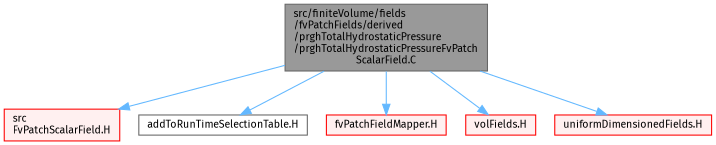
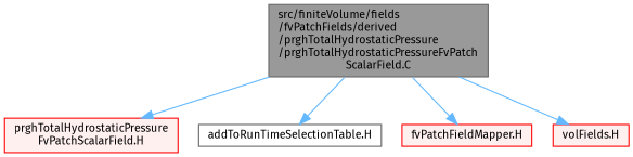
  digraph {
    fontname="Fira Sans"
    node [color=red fillcolor="#FFF0F0" fontname="Fira Sans" fontsize=10 shape=box style=filled]
    edge [color=steelblue1 fontname="Fira Sans" fontsize=10 labelfontname=Helvetica labelfontsize=10 style=solid]
    n1 [color=gray40 fillcolor=grey60 fontcolor=black height=0.2 label="src/finiteVolume/fields\l/fvPatchFields/derived\l/prghTotalHydrostaticPressure\l/prghTotalHydrostaticPressureFvPatch\lScalarField.C" width=0.4]
-   n2 [height=0.2 label="src\lFvPatchScalarField.H" width=0.4]
+   n2 [height=0.2 label="prghTotalHydrostaticPressure\lFvPatchScalarField.H" width=0.4]
    n3 [color=grey40 fillcolor=white height=0.2 label="addToRunTimeSelectionTable.H" width=0.4]
    n4 [height=0.2 label="fvPatchFieldMapper.H" width=0.4]
    n5 [height=0.2 label="volFields.H" width=0.4]
-   n6 [height=0.2 label="uniformDimensionedFields.H" width=0.4]
    n1 -> n2
    n1 -> n3
    n1 -> n4
    n1 -> n5
-   n1 -> n6
  }
